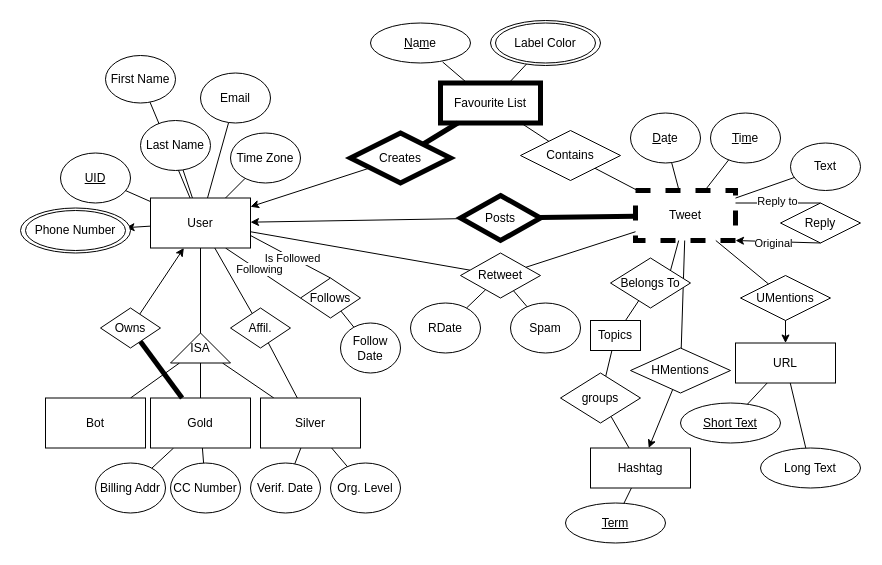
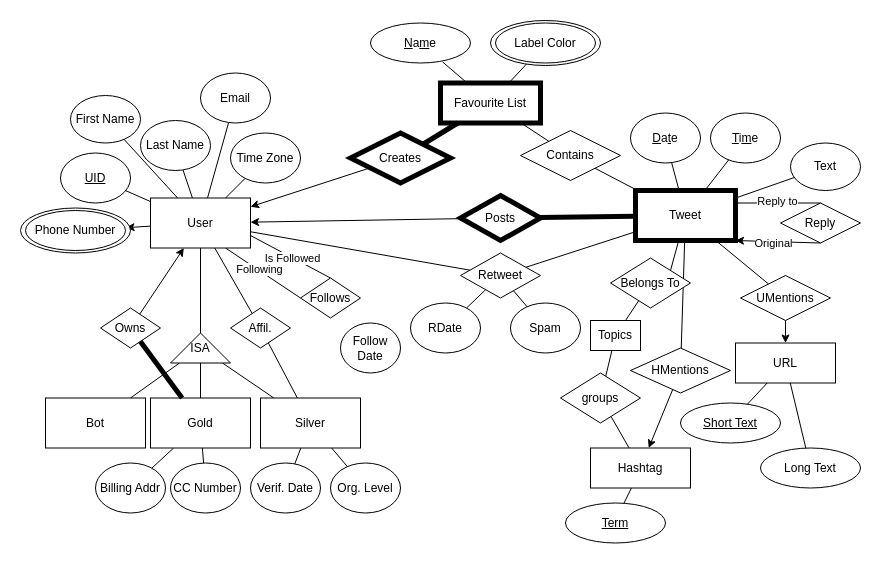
  <mxCell id="0" />
  <mxCell id="1" parent="0" />
  <mxCell id="2" value="" style="endArrow=none;html=1;rounded=0;startArrow=none;startFill=0;endFill=0;" edge="1" parent="1" source="99" target="59"><mxGeometry width="50" height="50" relative="1" as="geometry"><mxPoint x="360" y="432.5" as="sourcePoint" /><mxPoint x="410" y="382.5" as="targetPoint" /></mxGeometry></mxCell>
  <mxCell id="3" style="rounded=0;orthogonalLoop=1;jettySize=auto;html=1;endArrow=none;endFill=0;" edge="1" parent="1" source="11" target="25"><mxGeometry relative="1" as="geometry" /></mxCell>
  <mxCell id="4" style="edgeStyle=none;rounded=0;orthogonalLoop=1;jettySize=auto;html=1;endArrow=none;endFill=0;startArrow=classic;startFill=1;" edge="1" parent="1" source="11" target="39"><mxGeometry relative="1" as="geometry" /></mxCell>
  <mxCell id="5" style="edgeStyle=none;rounded=0;orthogonalLoop=1;jettySize=auto;html=1;endArrow=none;endFill=0;" edge="1" parent="1" source="11" target="41"><mxGeometry relative="1" as="geometry"><mxPoint x="295" y="372.5" as="targetPoint" /></mxGeometry></mxCell>
  <mxCell id="6" style="edgeStyle=none;rounded=0;orthogonalLoop=1;jettySize=auto;html=1;exitX=0.75;exitY=1;exitDx=0;exitDy=0;entryX=0;entryY=0.5;entryDx=0;entryDy=0;endArrow=none;endFill=0;" edge="1" parent="1" source="11" target="52"><mxGeometry relative="1" as="geometry" /></mxCell>
  <mxCell id="7" value="Following" style="edgeLabel;html=1;align=center;verticalAlign=middle;resizable=0;points=[];" connectable="0" vertex="1" parent="6"><mxGeometry x="-0.104" y="1" relative="1" as="geometry"><mxPoint as="offset" /></mxGeometry></mxCell>
  <mxCell id="8" style="edgeStyle=none;rounded=0;orthogonalLoop=1;jettySize=auto;html=1;exitX=1;exitY=0.75;exitDx=0;exitDy=0;entryX=0.5;entryY=0;entryDx=0;entryDy=0;endArrow=none;endFill=0;" edge="1" parent="1" source="11" target="52"><mxGeometry relative="1" as="geometry" /></mxCell>
  <mxCell id="9" value="Is Followed" style="edgeLabel;html=1;align=center;verticalAlign=middle;resizable=0;points=[];" connectable="0" vertex="1" parent="8"><mxGeometry x="0.042" y="-1" relative="1" as="geometry"><mxPoint as="offset" /></mxGeometry></mxCell>
  <mxCell id="10" style="edgeStyle=none;rounded=0;orthogonalLoop=1;jettySize=auto;html=1;" edge="1" parent="1" source="11" target="83"><mxGeometry relative="1" as="geometry" /></mxCell>
  <mxCell id="11" value="User" style="rounded=0;whiteSpace=wrap;html=1;" vertex="1" parent="1"><mxGeometry x="150" y="197.5" width="100" height="50" as="geometry" /></mxCell>
  <mxCell id="12" style="edgeStyle=none;rounded=0;orthogonalLoop=1;jettySize=auto;html=1;endArrow=none;endFill=0;" edge="1" parent="1" source="13" target="11"><mxGeometry relative="1" as="geometry" /></mxCell>
- <mxCell id="13" value="First Name" style="ellipse;whiteSpace=wrap;html=1;" vertex="1" parent="1"><mxGeometry x="105" y="55" width="70" height="47.5" as="geometry" /></mxCell>
+ <mxCell id="13" value="First Name" style="ellipse;whiteSpace=wrap;html=1;" vertex="1" parent="1"><mxGeometry x="70" y="95" width="70" height="47.5" as="geometry" /></mxCell>
  <mxCell id="14" style="rounded=0;orthogonalLoop=1;jettySize=auto;html=1;endArrow=none;endFill=0;" edge="1" parent="1" source="15" target="11"><mxGeometry relative="1" as="geometry" /></mxCell>
  <mxCell id="15" value="&lt;u&gt;UID&lt;/u&gt;" style="ellipse;whiteSpace=wrap;html=1;" vertex="1" parent="1"><mxGeometry x="60" y="152.5" width="70" height="50" as="geometry" /></mxCell>
  <mxCell id="16" style="edgeStyle=none;rounded=0;orthogonalLoop=1;jettySize=auto;html=1;endArrow=none;endFill=0;" edge="1" parent="1" source="17" target="11"><mxGeometry relative="1" as="geometry" /></mxCell>
  <mxCell id="17" value="Time Zone" style="ellipse;whiteSpace=wrap;html=1;" vertex="1" parent="1"><mxGeometry x="230" y="132.5" width="70" height="50" as="geometry" /></mxCell>
  <mxCell id="18" style="edgeStyle=none;rounded=0;orthogonalLoop=1;jettySize=auto;html=1;endArrow=none;endFill=0;" edge="1" parent="1" source="19" target="11"><mxGeometry relative="1" as="geometry"><mxPoint x="200" y="202.5" as="targetPoint" /></mxGeometry></mxCell>
  <mxCell id="19" value="Last Name" style="ellipse;whiteSpace=wrap;html=1;" vertex="1" parent="1"><mxGeometry x="140" y="120" width="70" height="50" as="geometry" /></mxCell>
  <mxCell id="20" style="edgeStyle=none;rounded=0;orthogonalLoop=1;jettySize=auto;html=1;endArrow=none;endFill=0;" edge="1" parent="1" source="21" target="11"><mxGeometry relative="1" as="geometry"><mxPoint x="200" y="202.5" as="targetPoint" /></mxGeometry></mxCell>
  <mxCell id="21" value="Email" style="ellipse;whiteSpace=wrap;html=1;" vertex="1" parent="1"><mxGeometry x="200" y="72.5" width="70" height="50" as="geometry" /></mxCell>
  <mxCell id="22" style="edgeStyle=none;rounded=0;orthogonalLoop=1;jettySize=auto;html=1;endArrow=none;endFill=0;" edge="1" parent="1" source="25" target="28"><mxGeometry relative="1" as="geometry" /></mxCell>
  <mxCell id="23" style="edgeStyle=none;rounded=0;orthogonalLoop=1;jettySize=auto;html=1;endArrow=none;endFill=0;" edge="1" parent="1" source="25" target="31"><mxGeometry relative="1" as="geometry" /></mxCell>
  <mxCell id="24" style="edgeStyle=none;rounded=0;orthogonalLoop=1;jettySize=auto;html=1;endArrow=none;endFill=0;" edge="1" parent="1" source="25" target="36"><mxGeometry relative="1" as="geometry" /></mxCell>
  <mxCell id="25" value="ISA" style="triangle;whiteSpace=wrap;html=1;direction=north;" vertex="1" parent="1"><mxGeometry x="170" y="332.5" width="60" height="30" as="geometry" /></mxCell>
  <mxCell id="26" style="edgeStyle=none;rounded=0;orthogonalLoop=1;jettySize=auto;html=1;endArrow=none;endFill=0;" edge="1" parent="1" source="28" target="34"><mxGeometry relative="1" as="geometry" /></mxCell>
  <mxCell id="27" style="edgeStyle=none;rounded=0;orthogonalLoop=1;jettySize=auto;html=1;endArrow=none;endFill=0;" edge="1" parent="1" source="28" target="35"><mxGeometry relative="1" as="geometry" /></mxCell>
  <mxCell id="28" value="Silver" style="rounded=0;whiteSpace=wrap;html=1;" vertex="1" parent="1"><mxGeometry x="260" y="397.5" width="100" height="50" as="geometry" /></mxCell>
  <mxCell id="29" style="edgeStyle=none;rounded=0;orthogonalLoop=1;jettySize=auto;html=1;endArrow=none;endFill=0;" edge="1" parent="1" source="31" target="33"><mxGeometry relative="1" as="geometry" /></mxCell>
  <mxCell id="30" style="edgeStyle=none;rounded=0;orthogonalLoop=1;jettySize=auto;html=1;endArrow=none;endFill=0;" edge="1" parent="1" source="31" target="32"><mxGeometry relative="1" as="geometry" /></mxCell>
  <mxCell id="31" value="Gold" style="rounded=0;whiteSpace=wrap;html=1;" vertex="1" parent="1"><mxGeometry x="150" y="397.5" width="100" height="50" as="geometry" /></mxCell>
  <mxCell id="32" value="CC Number" style="ellipse;whiteSpace=wrap;html=1;" vertex="1" parent="1"><mxGeometry x="170" y="462.5" width="70" height="50" as="geometry" /></mxCell>
  <mxCell id="33" value="Billing Addr" style="ellipse;whiteSpace=wrap;html=1;" vertex="1" parent="1"><mxGeometry x="95" y="462.5" width="70" height="50" as="geometry" /></mxCell>
  <mxCell id="34" value="Verif. Date" style="ellipse;whiteSpace=wrap;html=1;" vertex="1" parent="1"><mxGeometry x="250" y="462.5" width="70" height="50" as="geometry" /></mxCell>
  <mxCell id="35" value="Org. Level" style="ellipse;whiteSpace=wrap;html=1;" vertex="1" parent="1"><mxGeometry x="330" y="462.5" width="70" height="50" as="geometry" /></mxCell>
  <mxCell id="36" value="Bot" style="rounded=0;whiteSpace=wrap;html=1;" vertex="1" parent="1"><mxGeometry x="45" y="397.5" width="100" height="50" as="geometry" /></mxCell>
- <mxCell id="37" value="Tweet" style="rounded=0;whiteSpace=wrap;html=1;strokeWidth=5;dashed=1;" vertex="1" parent="1"><mxGeometry x="635" y="190" width="100" height="50" as="geometry" /></mxCell>
+ <mxCell id="37" value="Tweet" style="rounded=0;whiteSpace=wrap;html=1;strokeWidth=5;" vertex="1" parent="1"><mxGeometry x="635" y="190" width="100" height="50" as="geometry" /></mxCell>
  <mxCell id="38" style="edgeStyle=none;rounded=0;orthogonalLoop=1;jettySize=auto;html=1;endArrow=none;endFill=0;strokeWidth=5;" edge="1" parent="1" source="39" target="31"><mxGeometry relative="1" as="geometry" /></mxCell>
  <mxCell id="39" value="Owns" style="rhombus;whiteSpace=wrap;html=1;" vertex="1" parent="1"><mxGeometry x="100" y="307.5" width="60" height="40" as="geometry" /></mxCell>
  <mxCell id="40" style="edgeStyle=none;rounded=0;orthogonalLoop=1;jettySize=auto;html=1;endArrow=none;endFill=0;" edge="1" parent="1" source="41" target="28"><mxGeometry relative="1" as="geometry" /></mxCell>
  <mxCell id="41" value="Affil." style="rhombus;whiteSpace=wrap;html=1;" vertex="1" parent="1"><mxGeometry x="230" y="307.5" width="60" height="40" as="geometry" /></mxCell>
  <mxCell id="42" style="edgeStyle=none;rounded=0;orthogonalLoop=1;jettySize=auto;html=1;endArrow=none;endFill=0;" edge="1" parent="1" source="43" target="37"><mxGeometry relative="1" as="geometry" /></mxCell>
  <mxCell id="43" value="&lt;u&gt;D&lt;/u&gt;a&lt;u&gt;t&lt;/u&gt;e" style="ellipse;whiteSpace=wrap;html=1;" vertex="1" parent="1"><mxGeometry x="630" y="112.5" width="70" height="50" as="geometry" /></mxCell>
  <mxCell id="44" style="edgeStyle=none;rounded=0;orthogonalLoop=1;jettySize=auto;html=1;endArrow=none;endFill=0;" edge="1" parent="1" source="45" target="37"><mxGeometry relative="1" as="geometry" /></mxCell>
  <mxCell id="45" value="&lt;u&gt;T&lt;/u&gt;i&lt;u&gt;m&lt;/u&gt;e" style="ellipse;whiteSpace=wrap;html=1;" vertex="1" parent="1"><mxGeometry x="710" y="112.5" width="70" height="50" as="geometry" /></mxCell>
  <mxCell id="46" style="rounded=0;orthogonalLoop=1;jettySize=auto;html=1;endArrow=none;endFill=0;strokeWidth=5;" edge="1" parent="1" source="48" target="37"><mxGeometry relative="1" as="geometry" /></mxCell>
  <mxCell id="47" style="edgeStyle=none;rounded=0;orthogonalLoop=1;jettySize=auto;html=1;" edge="1" parent="1" source="48" target="11"><mxGeometry relative="1" as="geometry" /></mxCell>
  <mxCell id="48" value="Posts" style="rhombus;whiteSpace=wrap;html=1;strokeWidth=5;" vertex="1" parent="1"><mxGeometry x="460" y="195" width="80" height="45" as="geometry" /></mxCell>
  <mxCell id="49" style="edgeStyle=none;rounded=0;orthogonalLoop=1;jettySize=auto;html=1;endArrow=none;endFill=0;" edge="1" parent="1" source="50" target="37"><mxGeometry relative="1" as="geometry" /></mxCell>
  <mxCell id="50" value="Text" style="ellipse;whiteSpace=wrap;html=1;" vertex="1" parent="1"><mxGeometry x="790" y="142.5" width="70" height="47.5" as="geometry" /></mxCell>
- <mxCell id="51" style="rounded=0;orthogonalLoop=1;jettySize=auto;html=1;startArrow=none;startFill=0;endArrow=none;endFill=0;" edge="1" parent="1" source="52" target="53"><mxGeometry relative="1" as="geometry" /></mxCell>
  <mxCell id="52" value="Follows" style="rhombus;whiteSpace=wrap;html=1;" vertex="1" parent="1"><mxGeometry x="300" y="277.5" width="60" height="40" as="geometry" /></mxCell>
  <mxCell id="53" value="Follow Date" style="ellipse;whiteSpace=wrap;html=1;" vertex="1" parent="1"><mxGeometry x="340" y="322.5" width="60" height="50" as="geometry" /></mxCell>
  <mxCell id="54" value="Reply" style="shape=rhombus;perimeter=rhombusPerimeter;whiteSpace=wrap;html=1;align=center;" vertex="1" parent="1"><mxGeometry x="780" y="202.5" width="80" height="40" as="geometry" /></mxCell>
  <mxCell id="55" value="" style="endArrow=none;html=1;rounded=0;exitX=1;exitY=0.25;exitDx=0;exitDy=0;entryX=0.5;entryY=0;entryDx=0;entryDy=0;" edge="1" parent="1" source="37" target="54"><mxGeometry relative="1" as="geometry"><mxPoint x="710" y="252.5" as="sourcePoint" /><mxPoint x="870" y="252.5" as="targetPoint" /></mxGeometry></mxCell>
  <mxCell id="56" value="Reply to" style="edgeLabel;html=1;align=center;verticalAlign=middle;resizable=0;points=[];" connectable="0" vertex="1" parent="55"><mxGeometry x="-0.037" y="2" relative="1" as="geometry"><mxPoint as="offset" /></mxGeometry></mxCell>
  <mxCell id="57" value="" style="endArrow=none;html=1;rounded=0;entryX=0.5;entryY=1;entryDx=0;entryDy=0;exitX=1;exitY=1;exitDx=0;exitDy=0;startArrow=classic;startFill=1;" edge="1" parent="1" source="37" target="54"><mxGeometry relative="1" as="geometry"><mxPoint x="710" y="252.5" as="sourcePoint" /><mxPoint x="870" y="252.5" as="targetPoint" /></mxGeometry></mxCell>
  <mxCell id="58" value="Original" style="edgeLabel;html=1;align=center;verticalAlign=middle;resizable=0;points=[];" connectable="0" vertex="1" parent="57"><mxGeometry x="-0.105" y="-1" relative="1" as="geometry"><mxPoint as="offset" /></mxGeometry></mxCell>
  <mxCell id="59" value="Hashtag" style="whiteSpace=wrap;html=1;align=center;" vertex="1" parent="1"><mxGeometry x="590" y="447.5" width="100" height="40" as="geometry" /></mxCell>
  <mxCell id="60" value="HMentions" style="shape=rhombus;perimeter=rhombusPerimeter;whiteSpace=wrap;html=1;align=center;" vertex="1" parent="1"><mxGeometry x="630" y="347.5" width="100" height="45" as="geometry" /></mxCell>
  <mxCell id="61" value="" style="endArrow=none;html=1;rounded=0;" edge="1" parent="1" source="60" target="37"><mxGeometry relative="1" as="geometry"><mxPoint x="480" y="442.5" as="sourcePoint" /><mxPoint x="640" y="442.5" as="targetPoint" /></mxGeometry></mxCell>
  <mxCell id="62" value="" style="endArrow=none;html=1;rounded=0;startArrow=classic;startFill=1;" edge="1" parent="1" source="59" target="60"><mxGeometry relative="1" as="geometry"><mxPoint x="620" y="442.5" as="sourcePoint" /><mxPoint x="655" y="382.5" as="targetPoint" /></mxGeometry></mxCell>
  <mxCell id="63" value="URL" style="whiteSpace=wrap;html=1;align=center;" vertex="1" parent="1"><mxGeometry x="735" y="342.5" width="100" height="40" as="geometry" /></mxCell>
  <mxCell id="64" value="UMentions" style="shape=rhombus;perimeter=rhombusPerimeter;whiteSpace=wrap;html=1;align=center;strokeWidth=1;" vertex="1" parent="1"><mxGeometry x="740" y="275" width="90" height="45" as="geometry" /></mxCell>
  <mxCell id="65" value="" style="endArrow=none;html=1;rounded=0;strokeWidth=1;startArrow=none;startFill=0;" edge="1" parent="1" source="37" target="64"><mxGeometry relative="1" as="geometry"><mxPoint x="780" y="242.5" as="sourcePoint" /><mxPoint x="910" y="332.5" as="targetPoint" /></mxGeometry></mxCell>
  <mxCell id="66" value="" style="endArrow=classic;html=1;rounded=0;strokeWidth=1;endFill=1;" edge="1" parent="1" source="64" target="63"><mxGeometry relative="1" as="geometry"><mxPoint x="910" y="312.5" as="sourcePoint" /><mxPoint x="1070" y="312.5" as="targetPoint" /></mxGeometry></mxCell>
  <mxCell id="67" value="&lt;u&gt;Short Text&lt;/u&gt;" style="ellipse;whiteSpace=wrap;html=1;align=center;" vertex="1" parent="1"><mxGeometry x="680" y="402.5" width="100" height="40" as="geometry" /></mxCell>
  <mxCell id="68" value="" style="endArrow=none;html=1;rounded=0;" edge="1" parent="1" source="67" target="63"><mxGeometry relative="1" as="geometry"><mxPoint x="920" y="452.5" as="sourcePoint" /><mxPoint x="1080" y="452.5" as="targetPoint" /></mxGeometry></mxCell>
  <mxCell id="69" value="" style="endArrow=none;html=1;rounded=0;" edge="1" parent="1" source="88" target="63"><mxGeometry relative="1" as="geometry"><mxPoint x="1070" y="442.5" as="sourcePoint" /><mxPoint x="1080" y="452.5" as="targetPoint" /></mxGeometry></mxCell>
  <mxCell id="70" value="Term" style="ellipse;whiteSpace=wrap;html=1;align=center;fontStyle=4;" vertex="1" parent="1"><mxGeometry x="565" y="502.5" width="100" height="40" as="geometry" /></mxCell>
  <mxCell id="71" value="" style="endArrow=none;html=1;rounded=0;" edge="1" parent="1" source="70" target="59"><mxGeometry relative="1" as="geometry"><mxPoint x="610" y="622.5" as="sourcePoint" /><mxPoint x="770" y="622.5" as="targetPoint" /></mxGeometry></mxCell>
  <mxCell id="72" style="rounded=0;orthogonalLoop=1;jettySize=auto;html=1;endArrow=none;endFill=0;" edge="1" parent="1" source="73" target="84"><mxGeometry relative="1" as="geometry" /></mxCell>
  <mxCell id="73" value="Favourite List" style="whiteSpace=wrap;html=1;align=center;strokeWidth=5;" vertex="1" parent="1"><mxGeometry x="440" y="82.5" width="100" height="40" as="geometry" /></mxCell>
  <mxCell id="74" value="Creates" style="shape=rhombus;perimeter=rhombusPerimeter;whiteSpace=wrap;html=1;align=center;strokeWidth=5;" vertex="1" parent="1"><mxGeometry x="350" y="132.5" width="100" height="50" as="geometry" /></mxCell>
  <mxCell id="75" value="" style="endArrow=classic;html=1;rounded=0;strokeWidth=1;endSize=6;startSize=6;jumpSize=1;startArrow=none;startFill=0;endFill=1;" edge="1" parent="1" source="74" target="11"><mxGeometry relative="1" as="geometry"><mxPoint x="-20" y="402.5" as="sourcePoint" /><mxPoint x="140" y="402.5" as="targetPoint" /></mxGeometry></mxCell>
  <mxCell id="76" value="" style="endArrow=none;html=1;rounded=0;strokeWidth=5;" edge="1" parent="1" source="73" target="74"><mxGeometry relative="1" as="geometry"><mxPoint x="220" y="492.5" as="sourcePoint" /><mxPoint x="380" y="492.5" as="targetPoint" /></mxGeometry></mxCell>
  <mxCell id="77" value="Contains" style="shape=rhombus;perimeter=rhombusPerimeter;whiteSpace=wrap;html=1;align=center;strokeWidth=1;" vertex="1" parent="1"><mxGeometry x="520" y="130" width="100" height="50" as="geometry" /></mxCell>
  <mxCell id="78" value="" style="endArrow=none;html=1;rounded=0;strokeWidth=1;" edge="1" parent="1" source="73" target="77"><mxGeometry relative="1" as="geometry"><mxPoint x="410" y="372.5" as="sourcePoint" /><mxPoint x="570" y="372.5" as="targetPoint" /></mxGeometry></mxCell>
  <mxCell id="79" value="" style="endArrow=none;html=1;rounded=0;" edge="1" parent="1" source="77" target="37"><mxGeometry relative="1" as="geometry"><mxPoint x="410" y="372.5" as="sourcePoint" /><mxPoint x="570" y="372.5" as="targetPoint" /></mxGeometry></mxCell>
  <mxCell id="80" value="" style="endArrow=none;html=1;rounded=0;strokeWidth=1;" edge="1" parent="1" source="87" target="73"><mxGeometry relative="1" as="geometry"><mxPoint x="546.9" y="450.66" as="sourcePoint" /><mxPoint x="520" y="322.5" as="targetPoint" /></mxGeometry></mxCell>
  <mxCell id="81" value="" style="group" connectable="0" vertex="1" parent="1"><mxGeometry y="207.5" width="110" height="45" as="geometry" x="20" /></mxCell>
  <mxCell id="82" value="Phone Number" style="ellipse;whiteSpace=wrap;html=1;align=center;strokeWidth=1;perimeterSpacing=1;strokeColor=default;" vertex="1" parent="81"><mxGeometry width="110" height="45" as="geometry" /></mxCell>
  <mxCell id="83" value="Phone Number" style="ellipse;whiteSpace=wrap;html=1;align=center;strokeWidth=1;perimeterSpacing=1;strokeColor=default;" vertex="1" parent="81"><mxGeometry x="5" y="2.5" width="100" height="40" as="geometry" /></mxCell>
  <mxCell id="84" value="&lt;u&gt;N&lt;/u&gt;a&lt;u&gt;m&lt;/u&gt;e" style="ellipse;whiteSpace=wrap;html=1;align=center;strokeWidth=1;perimeterSpacing=1;strokeColor=default;" vertex="1" parent="1"><mxGeometry x="370" y="22.5" width="100" height="40" as="geometry" /></mxCell>
  <mxCell id="85" value="" style="group" connectable="0" vertex="1" parent="1"><mxGeometry x="490" y="20" width="110" height="45" as="geometry" /></mxCell>
  <mxCell id="86" value="Phone Number" style="ellipse;whiteSpace=wrap;html=1;align=center;strokeWidth=1;perimeterSpacing=1;strokeColor=default;" vertex="1" parent="85"><mxGeometry width="110" height="45" as="geometry" /></mxCell>
  <mxCell id="87" value="Label Color" style="ellipse;whiteSpace=wrap;html=1;align=center;strokeWidth=1;perimeterSpacing=1;strokeColor=default;" vertex="1" parent="85"><mxGeometry x="5" y="2.5" width="100" height="40" as="geometry" /></mxCell>
  <mxCell id="88" value="Long Text" style="ellipse;whiteSpace=wrap;html=1;align=center;" vertex="1" parent="1"><mxGeometry x="760" y="447.5" width="100" height="40" as="geometry" /></mxCell>
  <mxCell id="89" style="edgeStyle=none;rounded=0;orthogonalLoop=1;jettySize=auto;html=1;endArrow=none;endFill=0;" edge="1" parent="1" source="91" target="11"><mxGeometry relative="1" as="geometry" /></mxCell>
  <mxCell id="90" style="rounded=0;orthogonalLoop=1;jettySize=auto;html=1;startArrow=none;startFill=0;endArrow=none;endFill=0;" edge="1" parent="1" source="91" target="95"><mxGeometry relative="1" as="geometry" /></mxCell>
  <mxCell id="91" value="Retweet" style="rhombus;whiteSpace=wrap;html=1;strokeWidth=1;" vertex="1" parent="1"><mxGeometry x="460" y="252.5" width="80" height="45" as="geometry" /></mxCell>
  <mxCell id="92" style="edgeStyle=none;rounded=0;orthogonalLoop=1;jettySize=auto;html=1;endArrow=none;endFill=0;" edge="1" parent="1" source="91" target="37"><mxGeometry relative="1" as="geometry" /></mxCell>
  <mxCell id="93" style="rounded=0;orthogonalLoop=1;jettySize=auto;html=1;endArrow=none;endFill=0;" edge="1" parent="1" source="94" target="91"><mxGeometry relative="1" as="geometry" /></mxCell>
  <mxCell id="94" value="RDate" style="ellipse;whiteSpace=wrap;html=1;" vertex="1" parent="1"><mxGeometry x="410" y="302.5" width="70" height="50" as="geometry" /></mxCell>
  <mxCell id="95" value="Spam" style="ellipse;whiteSpace=wrap;html=1;" vertex="1" parent="1"><mxGeometry x="510" y="302.5" width="70" height="50" as="geometry" /></mxCell>
  <mxCell id="96" style="rounded=0;orthogonalLoop=1;jettySize=auto;html=1;endArrow=none;endFill=0;startArrow=none;startFill=0;" edge="1" parent="1" source="97" target="100"><mxGeometry relative="1" as="geometry" /></mxCell>
  <mxCell id="97" value="Topics" style="whiteSpace=wrap;html=1;align=center;" vertex="1" parent="1"><mxGeometry x="590" y="320" width="50" height="30" as="geometry" /></mxCell>
  <mxCell id="98" style="rounded=0;orthogonalLoop=1;jettySize=auto;html=1;endArrow=none;endFill=0;startArrow=none;startFill=0;" edge="1" parent="1" source="99" target="97"><mxGeometry relative="1" as="geometry" /></mxCell>
  <mxCell id="99" value="groups" style="shape=rhombus;perimeter=rhombusPerimeter;whiteSpace=wrap;html=1;align=center;direction=west;" vertex="1" parent="1"><mxGeometry x="560" y="372.5" width="80" height="50" as="geometry" /></mxCell>
  <mxCell id="100" value="Belongs To" style="shape=rhombus;perimeter=rhombusPerimeter;whiteSpace=wrap;html=1;align=center;direction=west;" vertex="1" parent="1"><mxGeometry x="610" y="257.5" width="80" height="50" as="geometry" /></mxCell>
  <mxCell id="101" style="rounded=0;orthogonalLoop=1;jettySize=auto;html=1;exitX=0;exitY=1;exitDx=0;exitDy=0;endArrow=none;endFill=0;" edge="1" parent="1" source="100" target="37"><mxGeometry relative="1" as="geometry" /></mxCell>
